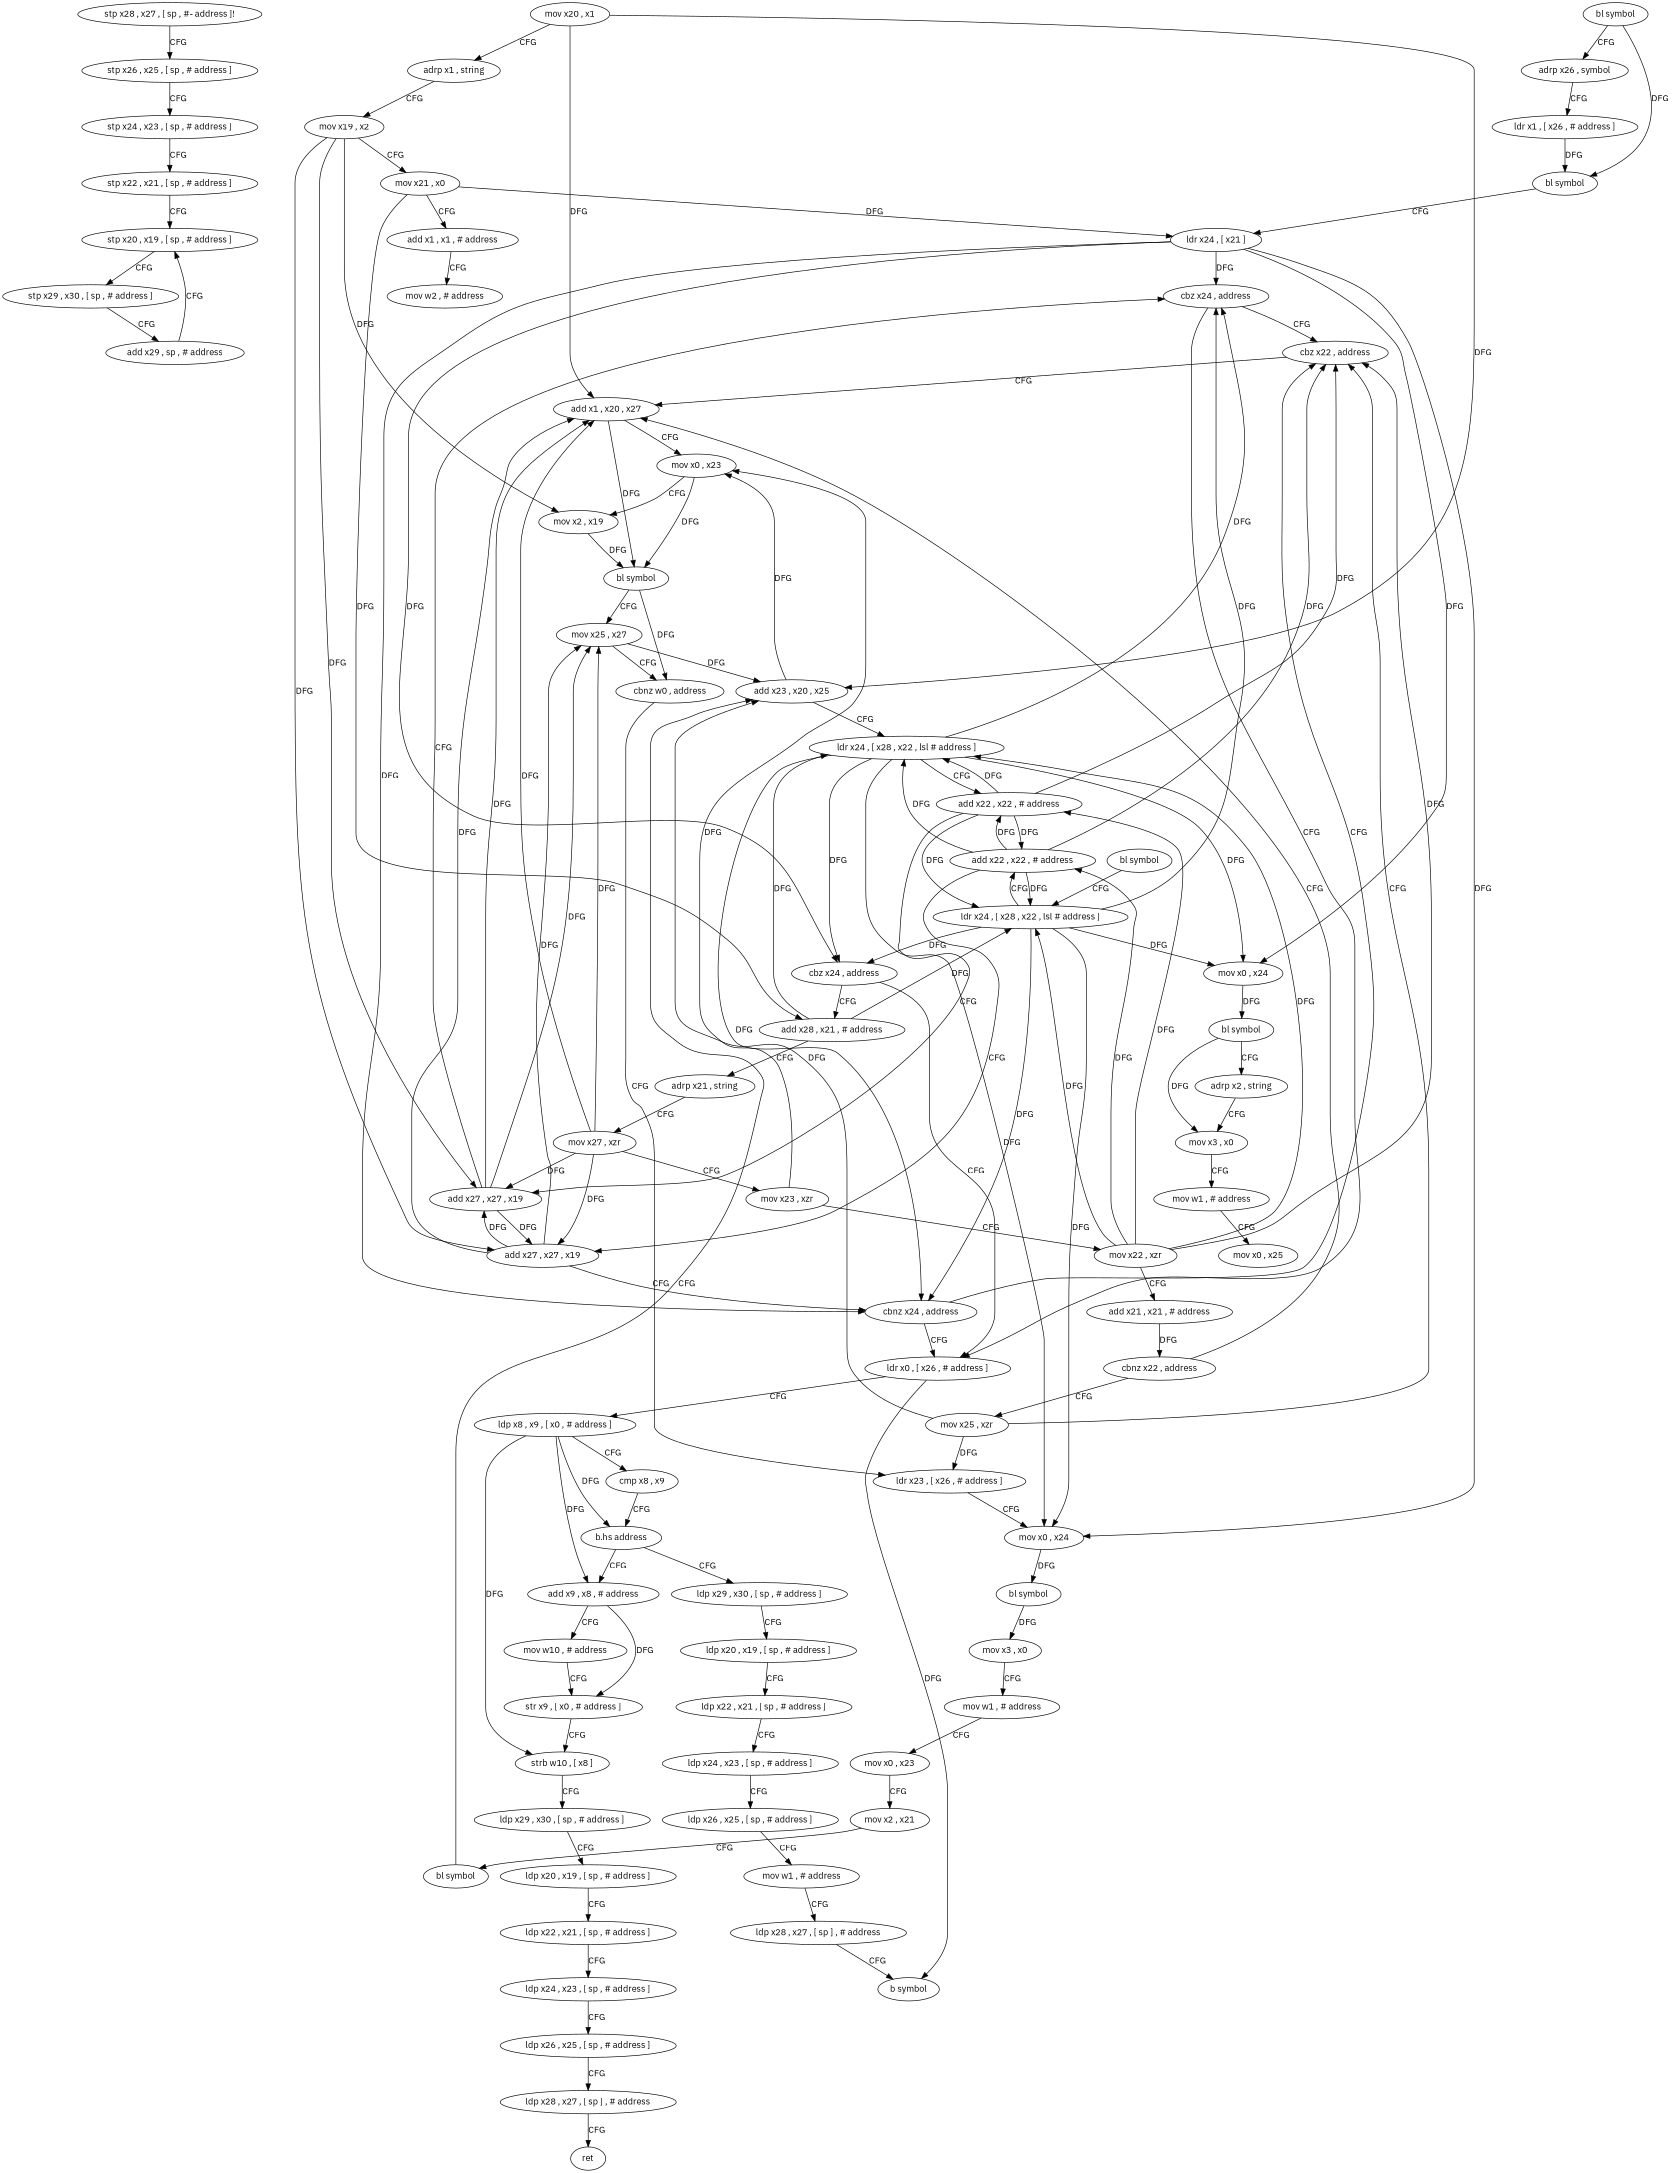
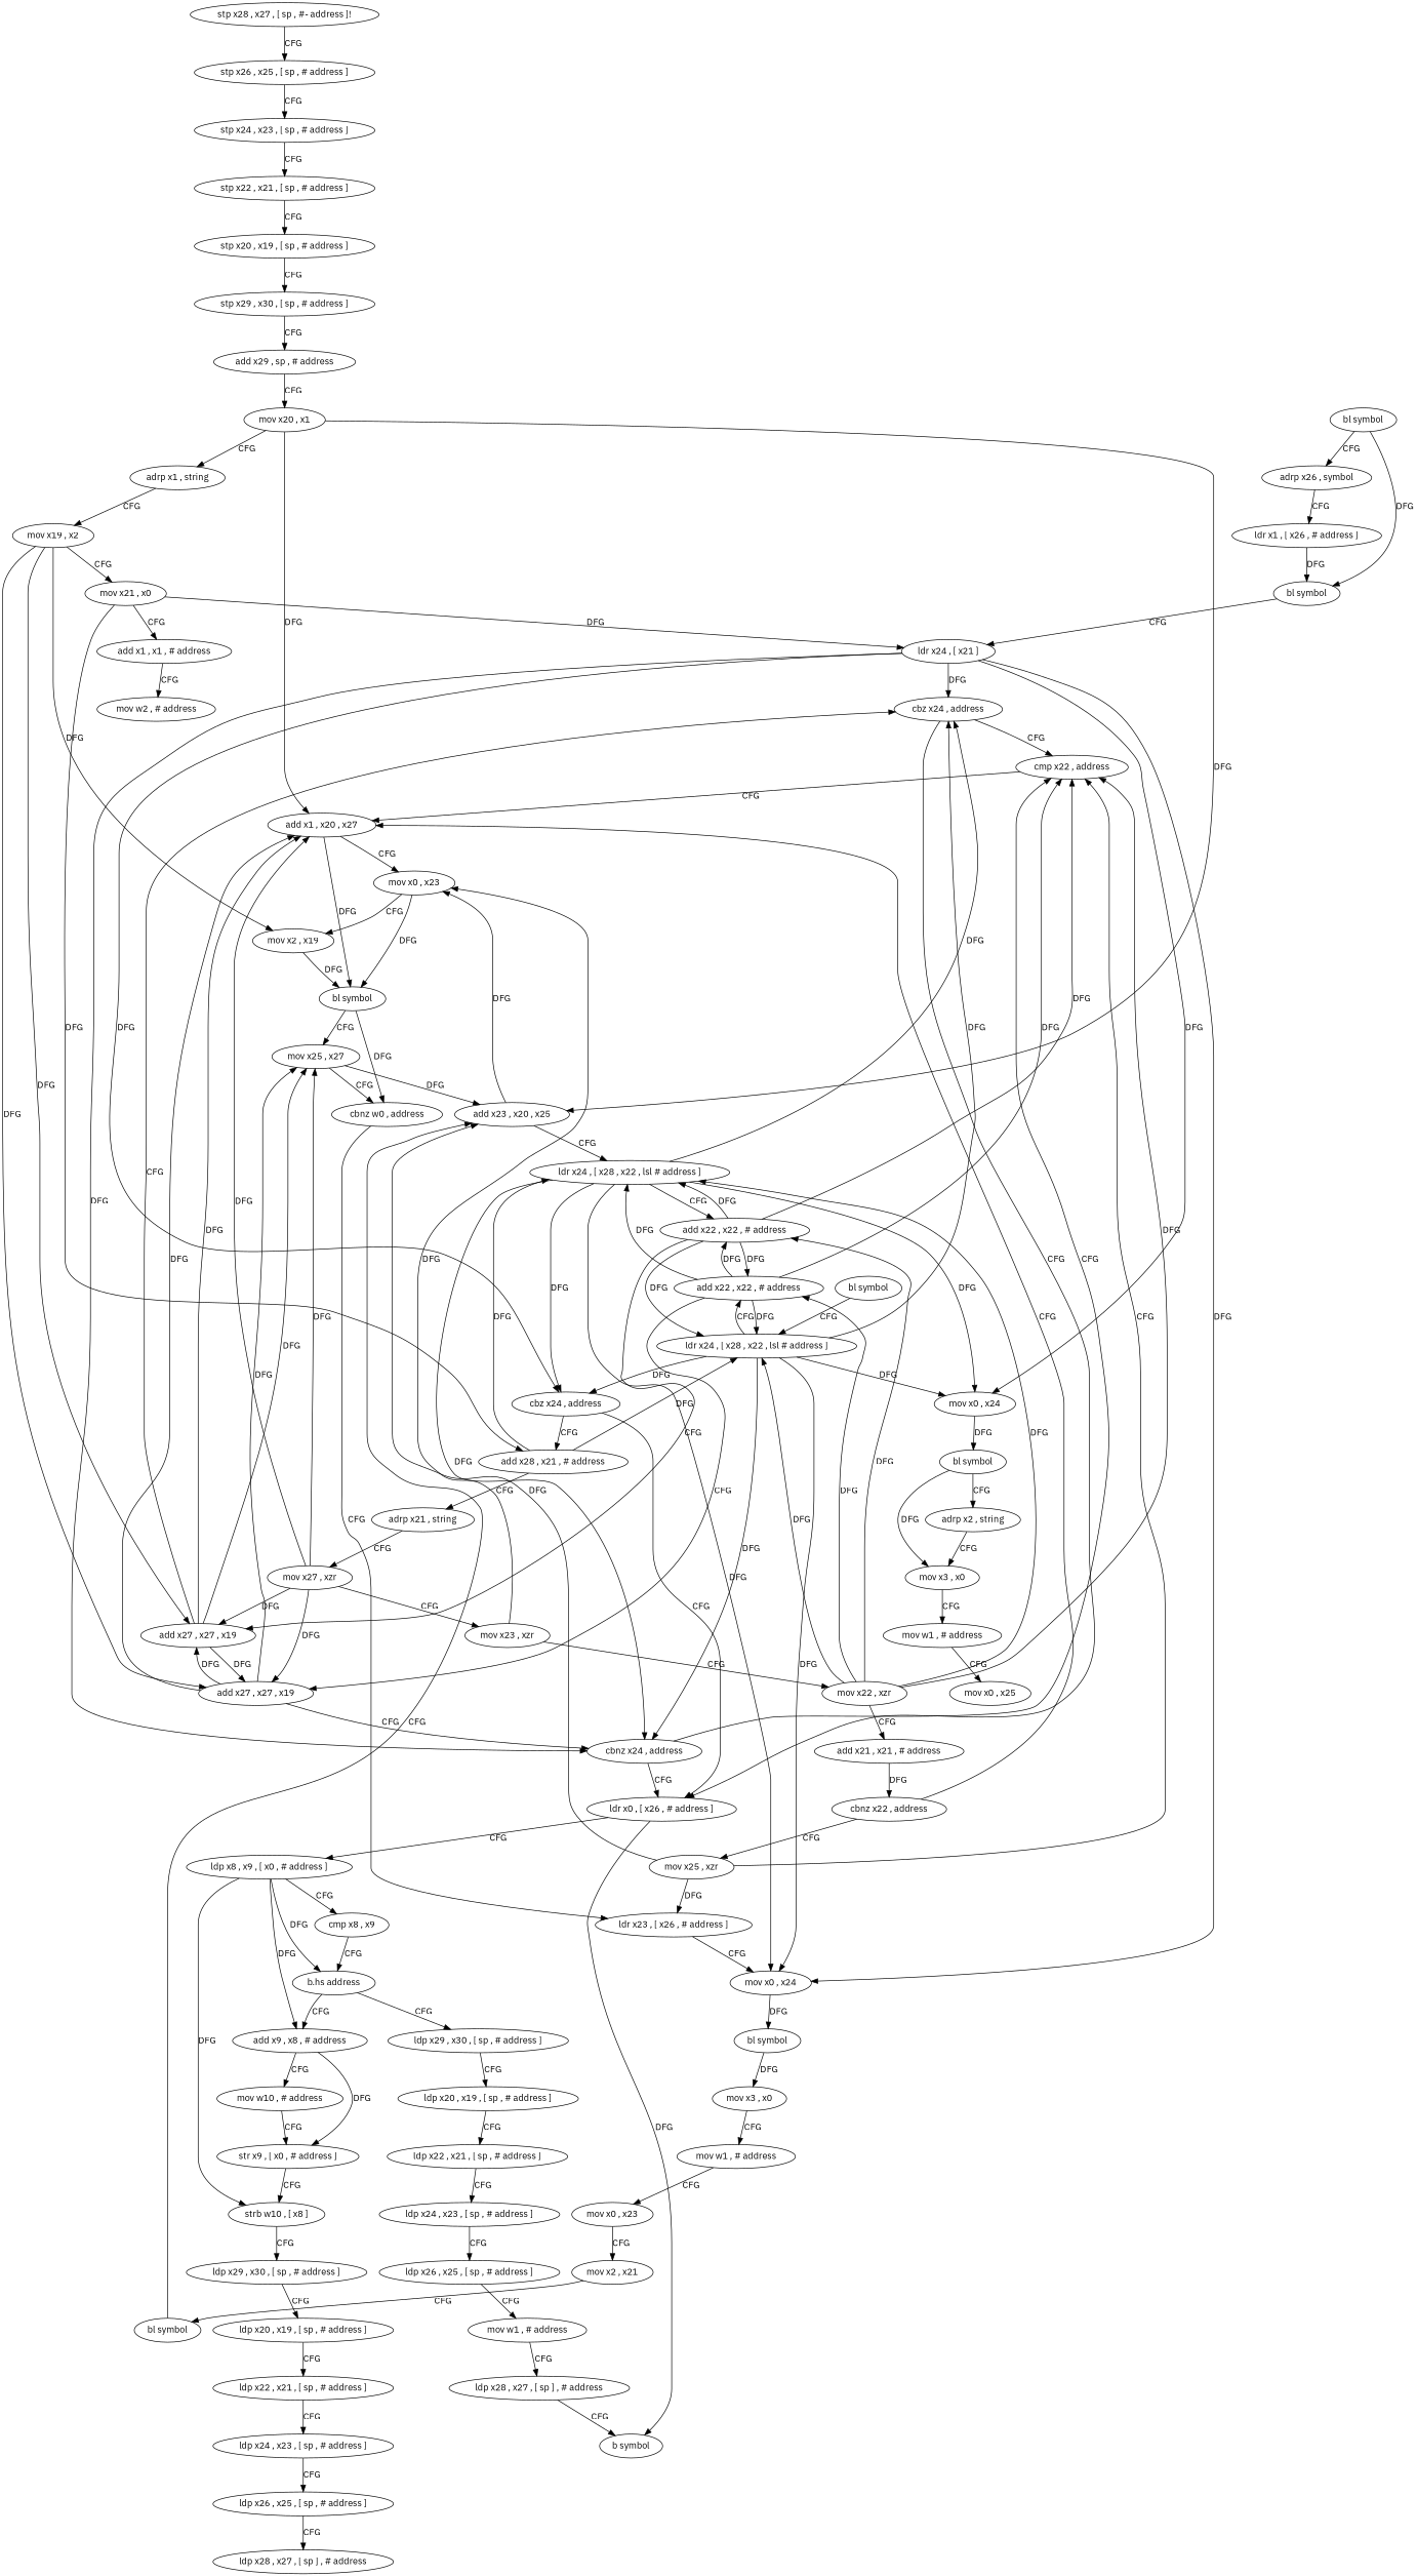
  digraph {
    fontname="IBM Plex Sans"
    node [fontname="IBM Plex Sans"]
    edge [fontname="IBM Plex Sans"]
    n1 [label="stp x28 , x27 , [ sp , #- address ]!"]
    n2 [label="stp x26 , x25 , [ sp , # address ]"]
    n3 [label="stp x24 , x23 , [ sp , # address ]"]
    n4 [label="stp x22 , x21 , [ sp , # address ]"]
    n5 [label="stp x20 , x19 , [ sp , # address ]"]
    n6 [label="stp x29 , x30 , [ sp , # address ]"]
    n7 [label="add x29 , sp , # address"]
    n8 [label="mov x20 , x1"]
    n9 [label="adrp x1 , string"]
    n10 [label="add x1 , x20 , x27"]
    n11 [label="add x23 , x20 , x25"]
    n12 [label="mov x19 , x2"]
    n13 [label="mov x0 , x23"]
    n14 [label="bl symbol"]
    n15 [label="ldr x24 , [ x28 , x22 , lsl # address ]"]
    n16 [label="mov x21 , x0"]
    n17 [label="mov x2 , x19"]
    n18 [label="add x27 , x27 , x19"]
    n19 [label="add x27 , x27 , x19"]
    n20 [label="add x1 , x1 , # address"]
    n21 [label="ldr x24 , [ x21 ]"]
    n22 [label="add x28 , x21 , # address"]
    n23 [label="cbz x24 , address"]
    n24 [label="mov x25 , x27"]
    n25 [label="cbnz x24 , address"]
    n26 [label="mov w2 , # address"]
    n27 [label="cbz x24 , address"]
    n28 [label="mov x0 , x24"]
    n29 [label="mov x0 , x24"]
    n30 [label="adrp x21 , string"]
    n31 [label="ldr x24 , [ x28 , x22 , lsl # address ]"]
    n32 [label="bl symbol"]
    n33 [label="adrp x26 , symbol"]
    n34 [label="bl symbol"]
    n35 [label="ldr x1 , [ x26 , # address ]"]
    n36 [label="ldr x0 , [ x26 , # address ]"]
    n37 [label="bl symbol"]
-   n38 [label="cbz x22 , address"]
+   n38 [label="cmp x22 , address"]
    n39 [label="bl symbol"]
    n40 [label="ldp x8 , x9 , [ x0 , # address ]"]
    n41 [label="b symbol"]
    n42 [label="cmp x8 , x9"]
    n43 [label="b.hs address"]
    n44 [label="add x9 , x8 , # address"]
    n45 [label="strb w10 , [ x8 ]"]
    n46 [label="mov x27 , xzr"]
    n47 [label="add x22 , x22 , # address"]
    n48 [label="add x22 , x22 , # address"]
    n49 [label="ldp x29 , x30 , [ sp , # address ]"]
    n50 [label="mov w10 , # address"]
    n51 [label="str x9 , [ x0 , # address ]"]
    n52 [label="ldp x29 , x30 , [ sp , # address ]"]
    n53 [label="ldp x20 , x19 , [ sp , # address ]"]
    n54 [label="ldp x22 , x21 , [ sp , # address ]"]
    n55 [label="mov x23 , xzr"]
    n56 [label="mov x22 , xzr"]
    n57 [label="cbnz w0 , address"]
    n58 [label="add x21 , x21 , # address"]
    n59 [label="cbnz x22 , address"]
    n60 [label="mov x25 , xzr"]
    n61 [label="ldr x23 , [ x26 , # address ]"]
    n62 [label="ldp x24 , x23 , [ sp , # address ]"]
    n63 [label="ldp x26 , x25 , [ sp , # address ]"]
    n64 [label="mov w1 , # address"]
    n65 [label="ldp x28 , x27 , [ sp ] , # address"]
    n66 [label="ldp x20 , x19 , [ sp , # address ]"]
    n67 [label="ldp x22 , x21 , [ sp , # address ]"]
    n68 [label="ldp x24 , x23 , [ sp , # address ]"]
    n69 [label="ldp x26 , x25 , [ sp , # address ]"]
    n70 [label="ldp x28 , x27 , [ sp ] , # address"]
-   n71 [label=ret]
    n72 [label="mov x3 , x0"]
    n73 [label="mov w1 , # address"]
    n74 [label="mov x0 , x23"]
    n75 [label="mov x2 , x21"]
    n76 [label="bl symbol"]
    n77 [label="adrp x2 , string"]
    n78 [label="mov x3 , x0"]
    n79 [label="mov w1 , # address"]
    n80 [label="mov x0 , x25"]
    n81 [label="bl symbol"]
    n1 -> n2 [label=CFG]
    n2 -> n3 [label=CFG]
    n3 -> n4 [label=CFG]
    n4 -> n5 [label=CFG]
    n5 -> n6 [label=CFG]
    n6 -> n7 [label=CFG]
-   n7 -> n5 [label=CFG]
+   n7 -> n8 [label=CFG]
    n8 -> n9 [label=CFG]
    n8 -> n10 [label=DFG]
    n8 -> n11 [label=DFG]
    n9 -> n12 [label=CFG]
    n10 -> n13 [label=CFG]
    n10 -> n14 [label=DFG]
    n11 -> n13 [label=DFG]
    n11 -> n15 [label=CFG]
    n12 -> n16 [label=CFG]
    n12 -> n17 [label=DFG]
    n12 -> n18 [label=DFG]
    n12 -> n19 [label=DFG]
    n13 -> n14 [label=DFG]
    n13 -> n17 [label=CFG]
    n14 -> n24 [label=CFG]
    n14 -> n57 [label=DFG]
    n15 -> n23 [label=DFG]
    n15 -> n25 [label=DFG]
    n15 -> n27 [label=DFG]
    n15 -> n28 [label=DFG]
    n15 -> n29 [label=DFG]
    n15 -> n47 [label=CFG]
    n16 -> n20 [label=CFG]
    n16 -> n21 [label=DFG]
    n16 -> n22 [label=DFG]
    n17 -> n14 [label=DFG]
    n18 -> n10 [label=DFG]
    n18 -> n19 [label=DFG]
    n18 -> n23 [label=CFG]
    n18 -> n24 [label=DFG]
    n19 -> n10 [label=DFG]
    n19 -> n18 [label=DFG]
    n19 -> n24 [label=DFG]
    n19 -> n25 [label=CFG]
    n20 -> n26 [label=CFG]
    n21 -> n23 [label=DFG]
    n21 -> n25 [label=DFG]
    n21 -> n27 [label=DFG]
    n21 -> n28 [label=DFG]
    n21 -> n29 [label=DFG]
    n22 -> n15 [label=DFG]
    n22 -> n30 [label=CFG]
    n22 -> n31 [label=DFG]
    n23 -> n36 [label=CFG]
    n23 -> n38 [label=CFG]
    n24 -> n11 [label=DFG]
    n24 -> n57 [label=CFG]
    n25 -> n36 [label=CFG]
    n25 -> n38 [label=CFG]
    n27 -> n22 [label=CFG]
    n27 -> n36 [label=CFG]
    n28 -> n37 [label=DFG]
    n29 -> n39 [label=DFG]
    n30 -> n46 [label=CFG]
    n31 -> n23 [label=DFG]
    n31 -> n25 [label=DFG]
    n31 -> n27 [label=DFG]
    n31 -> n28 [label=DFG]
    n31 -> n29 [label=DFG]
    n31 -> n48 [label=CFG]
    n32 -> n33 [label=CFG]
    n32 -> n34 [label=DFG]
    n33 -> n35 [label=CFG]
    n34 -> n21 [label=CFG]
    n35 -> n34 [label=DFG]
    n36 -> n40 [label=CFG]
    n36 -> n41 [label=DFG]
    n37 -> n72 [label=DFG]
    n38 -> n10 [label=CFG]
    n39 -> n77 [label=CFG]
    n39 -> n78 [label=DFG]
    n40 -> n42 [label=CFG]
    n40 -> n43 [label=DFG]
    n40 -> n44 [label=DFG]
    n40 -> n45 [label=DFG]
    n42 -> n43 [label=CFG]
    n43 -> n44 [label=CFG]
    n43 -> n49 [label=CFG]
    n44 -> n50 [label=CFG]
    n44 -> n51 [label=DFG]
    n45 -> n52 [label=CFG]
    n46 -> n10 [label=DFG]
    n46 -> n18 [label=DFG]
    n46 -> n19 [label=DFG]
    n46 -> n24 [label=DFG]
    n46 -> n55 [label=CFG]
    n47 -> n15 [label=DFG]
    n47 -> n18 [label=CFG]
    n47 -> n31 [label=DFG]
    n47 -> n38 [label=DFG]
    n47 -> n48 [label=DFG]
    n48 -> n15 [label=DFG]
    n48 -> n19 [label=CFG]
    n48 -> n31 [label=DFG]
    n48 -> n38 [label=DFG]
    n48 -> n47 [label=DFG]
    n49 -> n53 [label=CFG]
    n50 -> n51 [label=CFG]
    n51 -> n45 [label=CFG]
    n52 -> n66 [label=CFG]
    n53 -> n54 [label=CFG]
    n54 -> n62 [label=CFG]
    n55 -> n13 [label=DFG]
    n55 -> n56 [label=CFG]
    n56 -> n15 [label=DFG]
    n56 -> n31 [label=DFG]
    n56 -> n38 [label=DFG]
    n56 -> n47 [label=DFG]
    n56 -> n48 [label=DFG]
    n56 -> n58 [label=CFG]
    n57 -> n61 [label=CFG]
    n58 -> n59 [label=DFG]
    n59 -> n10 [label=CFG]
    n59 -> n60 [label=CFG]
    n60 -> n11 [label=DFG]
    n60 -> n38 [label=CFG]
    n60 -> n61 [label=DFG]
    n61 -> n28 [label=CFG]
    n62 -> n63 [label=CFG]
    n63 -> n64 [label=CFG]
    n64 -> n65 [label=CFG]
    n65 -> n41 [label=CFG]
    n66 -> n67 [label=CFG]
    n67 -> n68 [label=CFG]
    n68 -> n69 [label=CFG]
    n69 -> n70 [label=CFG]
-   n70 -> n71 [label=CFG]
    n72 -> n73 [label=CFG]
    n73 -> n74 [label=CFG]
    n74 -> n75 [label=CFG]
    n75 -> n76 [label=CFG]
    n76 -> n11 [label=CFG]
    n77 -> n78 [label=CFG]
    n78 -> n79 [label=CFG]
    n79 -> n80 [label=CFG]
    n81 -> n31 [label=CFG]
  }
